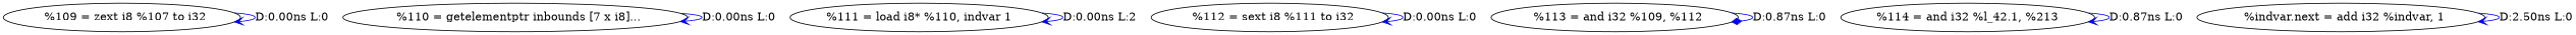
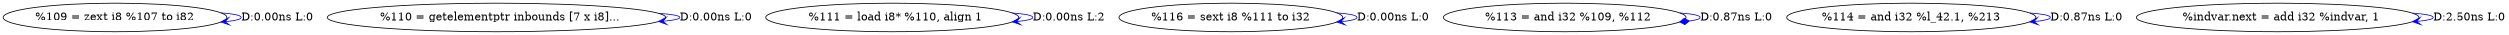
  digraph {
    edge [arrowhead=vee color=blue]
-   n1 [label="  %109 = zext i8 %107 to i32"]
+   n1 [label="%109 = zext i8 %107 to i82"]
    n2 [label="  %110 = getelementptr inbounds [7 x i8]..."]
-   n3 [label="%111 = load i8* %110, indvar 1"]
-   n4 [label="  %112 = sext i8 %111 to i32"]
+   n3 [label="  %111 = load i8* %110, align 1"]
+   n4 [label="%116 = sext i8 %111 to i32"]
    n5 [label="  %113 = and i32 %109, %112"]
    n6 [label="%114 = and i32 %l_42.1, %213"]
    n7 [label="  %indvar.next = add i32 %indvar, 1"]
    n1 -> n1 [label="D:0.00ns L:0"]
    n2 -> n2 [label="D:0.00ns L:0"]
    n3 -> n3 [label="D:0.00ns L:2"]
    n4 -> n4 [label="D:0.00ns L:0"]
    n5 -> n5 [arrowhead=diamond label="D:0.87ns L:0"]
    n6 -> n6 [label="D:0.87ns L:0"]
    n7 -> n7 [label="D:2.50ns L:0"]
  }
